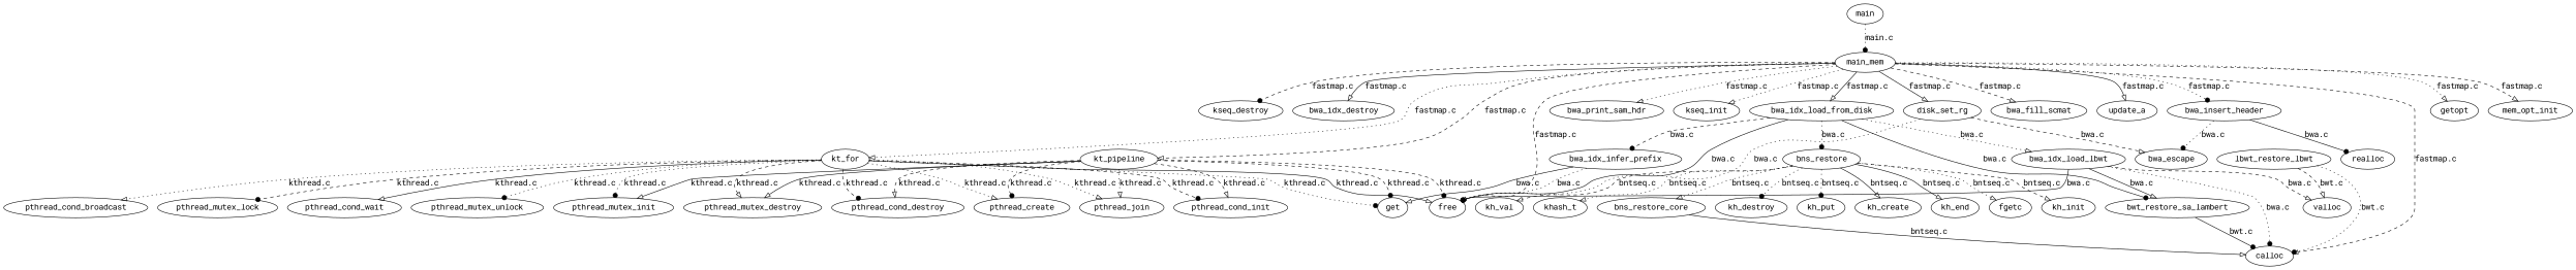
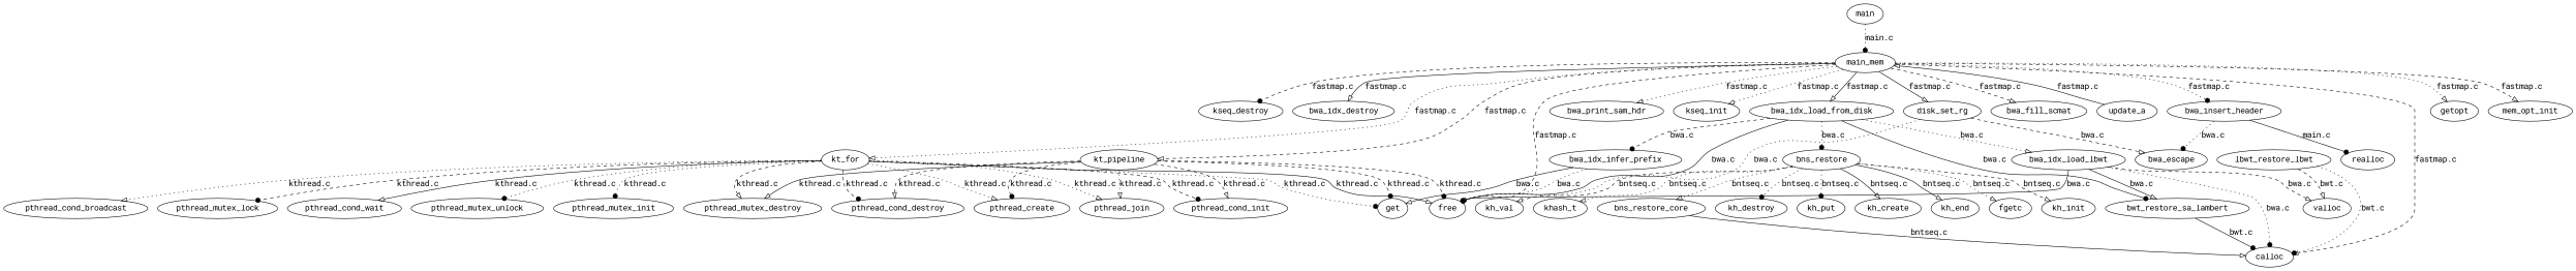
  digraph {
    fontname="Roboto Mono"
    node [fontname="Roboto Mono"]
    edge [arrowhead=onormal fontname="Roboto Mono" style=dotted]
    main
    main_mem
    kseq_destroy
    bwa_idx_destroy
    kt_for
    free
    kt_pipeline
    bwa_print_sam_hdr
    kseq_init
    bwa_idx_load_from_disk
    calloc
    bwa_fill_scmat
    update_a
    bwa_insert_header
    n15 [label=disk_set_rg]
    getopt
    mem_opt_init
    pthread_cond_destroy
    pthread_mutex_destroy
    pthread_join
    pthread_cond_wait
    pthread_mutex_unlock
    pthread_cond_broadcast
    pthread_mutex_lock
    pthread_create
    n26 [label=get]
    pthread_cond_init
    pthread_mutex_init
    bns_restore
    bwa_idx_load_lbwt
    bwa_idx_infer_prefix
    bwt_restore_sa_lambert
    bwa_escape
    realloc
    kh_destroy
    kh_end
    n37 [label=kh_create]
    fgetc
    kh_val
    kh_put
    kh_init
    khash_t
    bns_restore_core
    valloc
    lbwt_restore_lbwt
    main -> main_mem [arrowhead=dot label="main.c"]
    main_mem -> kseq_destroy [arrowhead=dot label="fastmap.c" style=dashed]
    main_mem -> bwa_idx_destroy [label="fastmap.c" style=solid]
    main_mem -> kt_for [label="fastmap.c"]
    main_mem -> free [arrowhead=dot label="fastmap.c" style=dashed]
    main_mem -> kt_pipeline [label="fastmap.c" style=dashed]
    main_mem -> bwa_print_sam_hdr [label="fastmap.c"]
    main_mem -> kseq_init [label="fastmap.c"]
    main_mem -> bwa_idx_load_from_disk [label="fastmap.c" style=solid]
    main_mem -> calloc [label="fastmap.c" style=dashed]
    main_mem -> bwa_fill_scmat [label="fastmap.c" style=dashed]
-   main_mem -> update_a [label="fastmap.c" style=solid]
+   update_a -> main_mem [label="fastmap.c" style=solid]
    main_mem -> bwa_insert_header [arrowhead=dot label="fastmap.c"]
    main_mem -> n15 [label="fastmap.c" style=solid]
    main_mem -> getopt [label="fastmap.c"]
    main_mem -> mem_opt_init [label="fastmap.c" style=dashed]
    kt_for -> free [label="kthread.c" style=solid]
    kt_for -> pthread_cond_destroy [arrowhead=dot label="kthread.c" style=dashed]
    kt_for -> pthread_mutex_destroy [label="kthread.c" style=dashed]
    kt_for -> pthread_join [label="kthread.c"]
    kt_for -> pthread_cond_wait [label="kthread.c" style=solid]
    kt_for -> pthread_mutex_unlock [arrowhead=dot label="kthread.c"]
    kt_for -> pthread_cond_broadcast [label="kthread.c"]
    kt_for -> pthread_mutex_lock [arrowhead=dot label="kthread.c" style=dashed]
    kt_for -> pthread_create [label="kthread.c"]
    kt_for -> n26 [arrowhead=dot label="kthread.c"]
    kt_for -> pthread_cond_init [arrowhead=dot label="kthread.c" style=dashed]
    kt_for -> pthread_mutex_init [arrowhead=dot label="kthread.c"]
    kt_pipeline -> free [arrowhead=dot label="kthread.c" style=dashed]
    kt_pipeline -> pthread_cond_destroy [label="kthread.c" style=dashed]
    kt_pipeline -> pthread_mutex_destroy [label="kthread.c" style=solid]
    kt_pipeline -> pthread_join [label="kthread.c"]
    kt_pipeline -> pthread_create [arrowhead=dot label="kthread.c" style=dashed]
    kt_pipeline -> n26 [arrowhead=dot label="kthread.c" style=dashed]
    kt_pipeline -> pthread_cond_init [label="kthread.c" style=dashed]
-   kt_pipeline -> pthread_mutex_init [label="kthread.c" style=solid]
    bwa_idx_load_from_disk -> free [arrowhead=dot label="bwa.c" style=solid]
    bwa_idx_load_from_disk -> bns_restore [arrowhead=dot label="bwa.c"]
    bwa_idx_load_from_disk -> bwa_idx_load_lbwt [label="bwa.c"]
    bwa_idx_load_from_disk -> bwa_idx_infer_prefix [arrowhead=dot label="bwa.c" style=dashed]
    bwa_idx_load_from_disk -> bwt_restore_sa_lambert [arrowhead=dot label="bwa.c" style=solid]
    bwa_insert_header -> bwa_escape [arrowhead=dot label="bwa.c"]
-   bwa_insert_header -> realloc [arrowhead=dot label="bwa.c" style=solid]
+   bwa_insert_header -> realloc [arrowhead=dot label="main.c" style=solid]
    n15 -> free [arrowhead=dot label="bwa.c"]
    n15 -> bwa_escape [label="bwa.c" style=dashed]
    bns_restore -> kh_destroy [arrowhead=dot label="bntseq.c"]
    bns_restore -> kh_end [label="bntseq.c" style=solid]
    bns_restore -> n37 [label="bntseq.c" style=solid]
    bns_restore -> fgetc [label="bntseq.c"]
    bns_restore -> kh_val [label="bntseq.c" style=dashed]
    bns_restore -> kh_put [arrowhead=dot label="bntseq.c"]
    bns_restore -> kh_init [label="bntseq.c" style=dashed]
    bns_restore -> khash_t [label="bntseq.c"]
    bns_restore -> bns_restore_core [label="bntseq.c"]
    bwa_idx_load_lbwt -> free [label="bwa.c" style=solid]
    bwa_idx_load_lbwt -> calloc [arrowhead=dot label="bwa.c"]
    bwa_idx_load_lbwt -> bwt_restore_sa_lambert [label="bwa.c" style=solid]
    bwa_idx_load_lbwt -> valloc [label="bwa.c" style=dashed]
    bwa_idx_infer_prefix -> free [arrowhead=dot label="bwa.c"]
    bwa_idx_infer_prefix -> n26 [label="bwa.c" style=solid]
    bwt_restore_sa_lambert -> calloc [arrowhead=dot label="bwt.c" style=solid]
    bns_restore_core -> calloc [label="bntseq.c" style=solid]
    lbwt_restore_lbwt -> calloc [arrowhead=dot label="bwt.c"]
    lbwt_restore_lbwt -> valloc [label="bwt.c" style=dashed]
  }
